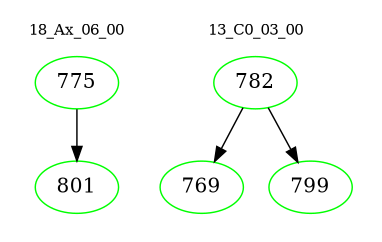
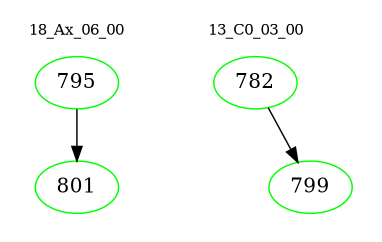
  digraph {
    node [color=green]
    edge [color=black]
-   n1 [label=775]
+   n1 [label=795]
    n2 [label=801]
    n3 [label=782]
-   n4 [label=769]
    n5 [label=799]
    subgraph cluster_1 {
      color=white
      fontsize=10
      label="18_Ax_06_00"
      n1
      n2
    }
    subgraph cluster_2 {
      color=white
      fontsize=10
      label="13_C0_03_00"
      n3
-     n4
      n5
    }
    n1 -> n2
-   n3 -> n4
    n3 -> n5
  }
